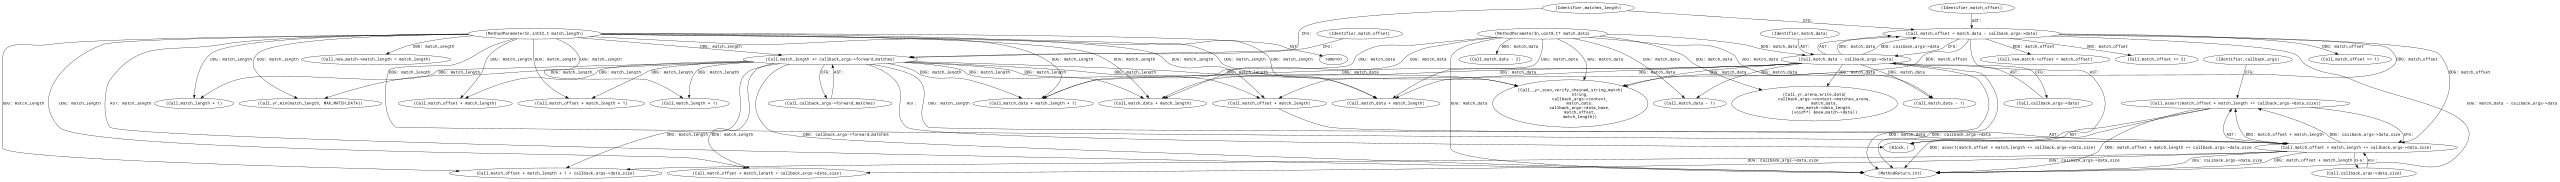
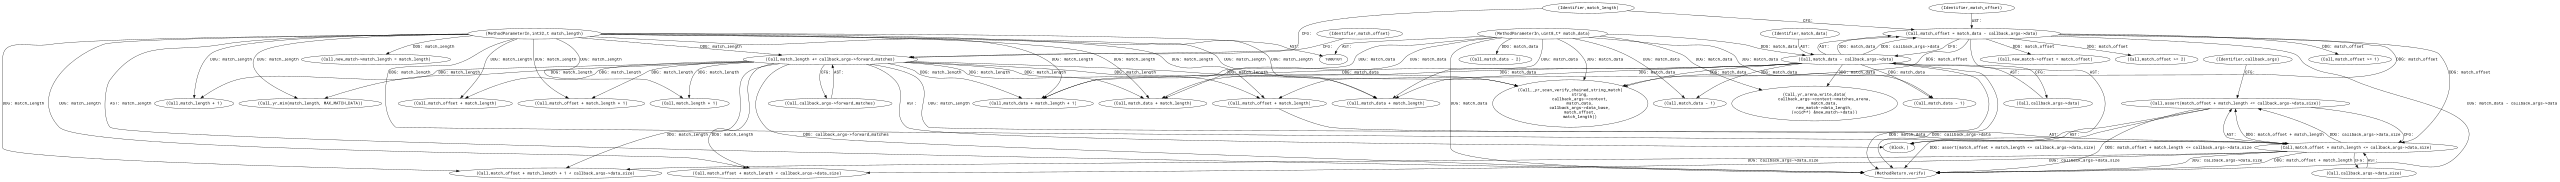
  digraph {
    fontname="Roboto Mono"
    node [fontname="Roboto Mono"]
    edge [fontname="Roboto Mono"]
    n1 [label="(Call,assert(match_offset + match_length <= callback_args->data_size))"]
    n2 [label="(Call,match_offset + match_length <= callback_args->data_size)"]
-   n3 [label="(MethodReturn,int)"]
+   n3 [label="(MethodReturn,verify)"]
    n4 [label="(Block,)"]
    n5 [label="(Call,match_offset + match_length + 1 < callback_args->data_size)"]
    n6 [label="(Call,match_offset + match_length < callback_args->data_size)"]
    n7 [label="(Call,callback_args->data_size)"]
    n8 [label="(Call,match_offset = match_data - callback_args->data)"]
    n9 [label="(Call,match_data - callback_args->data)"]
    n10 [label="(Call,new_match->offset = match_offset)"]
    n11 [label="(Call,match_offset >= 2)"]
    n12 [label="(Call,match_offset + match_length)"]
    n13 [label="(Call,_yr_scan_verify_chained_string_match(\n        string,\n        callback_args->context,\n        match_data,\n        callback_args->data_base,\n        match_offset,\n        match_length))"]
    n14 [label="(Call,match_offset >= 1)"]
    n15 [label="(Call,match_data + match_length)"]
    n16 [label="(Call,match_data - 1)"]
    n17 [label="(Call,yr_arena_write_data(\n        callback_args->context->matches_arena,\n        match_data,\n        new_match->data_length,\n        (void**) &new_match->data))"]
    n18 [label="(Call,match_data + match_length + 1)"]
    n19 [label="(Call,callback_args->data)"]
    n20 [label="(Call,match_data + match_length)"]
    n21 [label="(Call,match_data - 1)"]
    n22 [label="(MethodParameterIn,uint8_t* match_data)"]
    n23 [label="(Call,match_data - 2)"]
    1000101
    n25 [label="(Call,match_length += callback_args->forward_matches)"]
    n26 [label="(Call,match_length + 1)"]
    n27 [label="(Call,callback_args->forward_matches)"]
    n28 [label="(Call,yr_min(match_length, MAX_MATCH_DATA))"]
    n29 [label="(Call,match_offset + match_length)"]
    n30 [label="(Call,match_offset + match_length + 1)"]
    n31 [label="(Call,match_length + 1)"]
    n32 [label="(MethodParameterIn,int32_t match_length)"]
    n33 [label="(Call,new_match->match_length = match_length)"]
    n34 [label="(Identifier,match_data)"]
    n35 [label="(Identifier,callback_args)"]
    n36 [label="(Identifier,match_offset)"]
    n37 [label="(Identifier,match_offset)"]
-   n38 [label="(Identifier,matches_length)"]
+   n38 [label="(Identifier,match_length)"]
    n1 -> n2 [label="CFG: "]
    n1 -> n3 [label="DDG: assert(match_offset + match_length <= callback_args->data_size)"]
    n1 -> n3 [label="DDG: match_offset + match_length <= callback_args->data_size"]
    n1 -> n4 [label="AST: "]
    n2 -> n1 [label="AST: "]
    n2 -> n1 [label="DDG: match_offset + match_length"]
    n2 -> n1 [label="DDG: callback_args->data_size"]
    n2 -> n3 [label="DDG: callback_args->data_size"]
    n2 -> n3 [label="DDG: match_offset + match_length"]
    n2 -> n5 [label="DDG: callback_args->data_size"]
    n2 -> n6 [label="DDG: callback_args->data_size"]
    n2 -> n7 [label="CFG: "]
    n7 -> n2 [label="AST: "]
    n8 -> n2 [label="DDG: match_offset"]
    n8 -> n3 [label="DDG: match_data - callback_args->data"]
    n8 -> n4 [label="AST: "]
    n8 -> n9 [label="CFG: "]
    n8 -> n10 [label="DDG: match_offset"]
    n8 -> n11 [label="DDG: match_offset"]
    n8 -> n12 [label="DDG: match_offset"]
    n8 -> n13 [label="DDG: match_offset"]
    n8 -> n14 [label="DDG: match_offset"]
    n9 -> n3 [label="DDG: match_data"]
    n9 -> n3 [label="DDG: callback_args->data"]
    n9 -> n8 [label="AST: "]
    n9 -> n8 [label="DDG: match_data"]
    n9 -> n8 [label="DDG: callback_args->data"]
    n9 -> n13 [label="DDG: match_data"]
    n9 -> n15 [label="DDG: match_data"]
    n9 -> n16 [label="DDG: match_data"]
    n9 -> n17 [label="DDG: match_data"]
    n9 -> n18 [label="DDG: match_data"]
    n9 -> n19 [label="CFG: "]
    n9 -> n20 [label="DDG: match_data"]
    n9 -> n21 [label="DDG: match_data"]
    n12 -> n2 [label="AST: "]
    n19 -> n9 [label="AST: "]
    n22 -> n3 [label="DDG: match_data"]
    n22 -> n9 [label="DDG: match_data"]
    n22 -> n13 [label="DDG: match_data"]
    n22 -> n15 [label="DDG: match_data"]
    n22 -> n16 [label="DDG: match_data"]
    n22 -> n17 [label="DDG: match_data"]
    n22 -> n18 [label="DDG: match_data"]
    n22 -> n20 [label="DDG: match_data"]
    n22 -> n21 [label="DDG: match_data"]
    n22 -> n23 [label="DDG: match_data"]
+   n22 -> 1000101 [label="AST: "]
    n25 -> n2 [label="DDG: match_length"]
    n25 -> n3 [label="DDG: callback_args->forward_matches"]
    n25 -> n4 [label="AST: "]
    n25 -> n5 [label="DDG: match_length"]
    n25 -> n6 [label="DDG: match_length"]
    n25 -> n12 [label="DDG: match_length"]
    n25 -> n13 [label="DDG: match_length"]
    n25 -> n15 [label="DDG: match_length"]
    n25 -> n18 [label="DDG: match_length"]
    n25 -> n20 [label="DDG: match_length"]
    n25 -> n26 [label="DDG: match_length"]
    n25 -> n27 [label="CFG: "]
    n25 -> n28 [label="DDG: match_length"]
    n25 -> n29 [label="DDG: match_length"]
    n25 -> n30 [label="DDG: match_length"]
    n25 -> n31 [label="DDG: match_length"]
    n27 -> n25 [label="AST: "]
    n32 -> n2 [label="DDG: match_length"]
    n32 -> n3 [label="AST: match_length"]
    n32 -> n5 [label="DDG: match_length"]
    n32 -> n6 [label="DDG: match_length"]
    n32 -> n12 [label="DDG: match_length"]
    n32 -> n13 [label="DDG: match_length"]
    n32 -> n15 [label="DDG: match_length"]
    n32 -> n18 [label="DDG: match_length"]
    n32 -> n20 [label="DDG: match_length"]
    n32 -> 1000101 [label="AST: "]
    n32 -> n25 [label="DDG: match_length"]
    n32 -> n26 [label="DDG: match_length"]
    n32 -> n28 [label="DDG: match_length"]
    n32 -> n29 [label="DDG: match_length"]
    n32 -> n30 [label="DDG: match_length"]
    n32 -> n31 [label="DDG: match_length"]
    n32 -> n33 [label="DDG: match_length"]
    n34 -> n9 [label="AST: "]
    n35 -> n1 [label="CFG: "]
    n36 -> n25 [label="CFG: "]
    n37 -> n8 [label="AST: "]
    n38 -> n8 [label="CFG: "]
    n38 -> n25 [label="CFG: "]
  }
